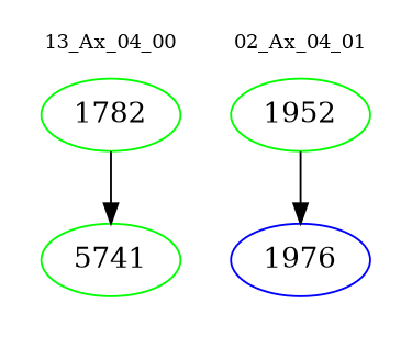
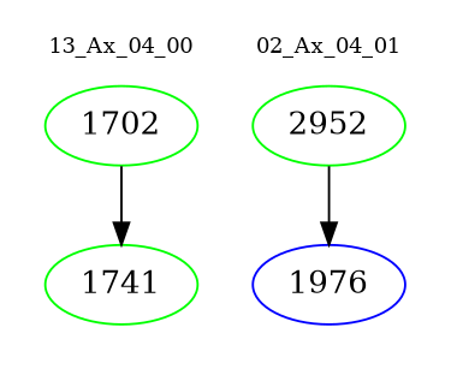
  digraph {
    node [color=green]
    edge [color=black]
-   n1 [label=1782]
-   n2 [label=5741]
-   n3 [label=1952]
+   n1 [label=1702]
+   n2 [label=1741]
+   n3 [label=2952]
    n4 [color=blue label=1976]
    subgraph cluster_1 {
      color=white
      fontsize=10
      label="13_Ax_04_00"
      n1
      n2
    }
    subgraph cluster_2 {
      color=white
      fontsize=10
      label="02_Ax_04_01"
      n3
      n4
    }
    n1 -> n2
    n3 -> n4
  }
